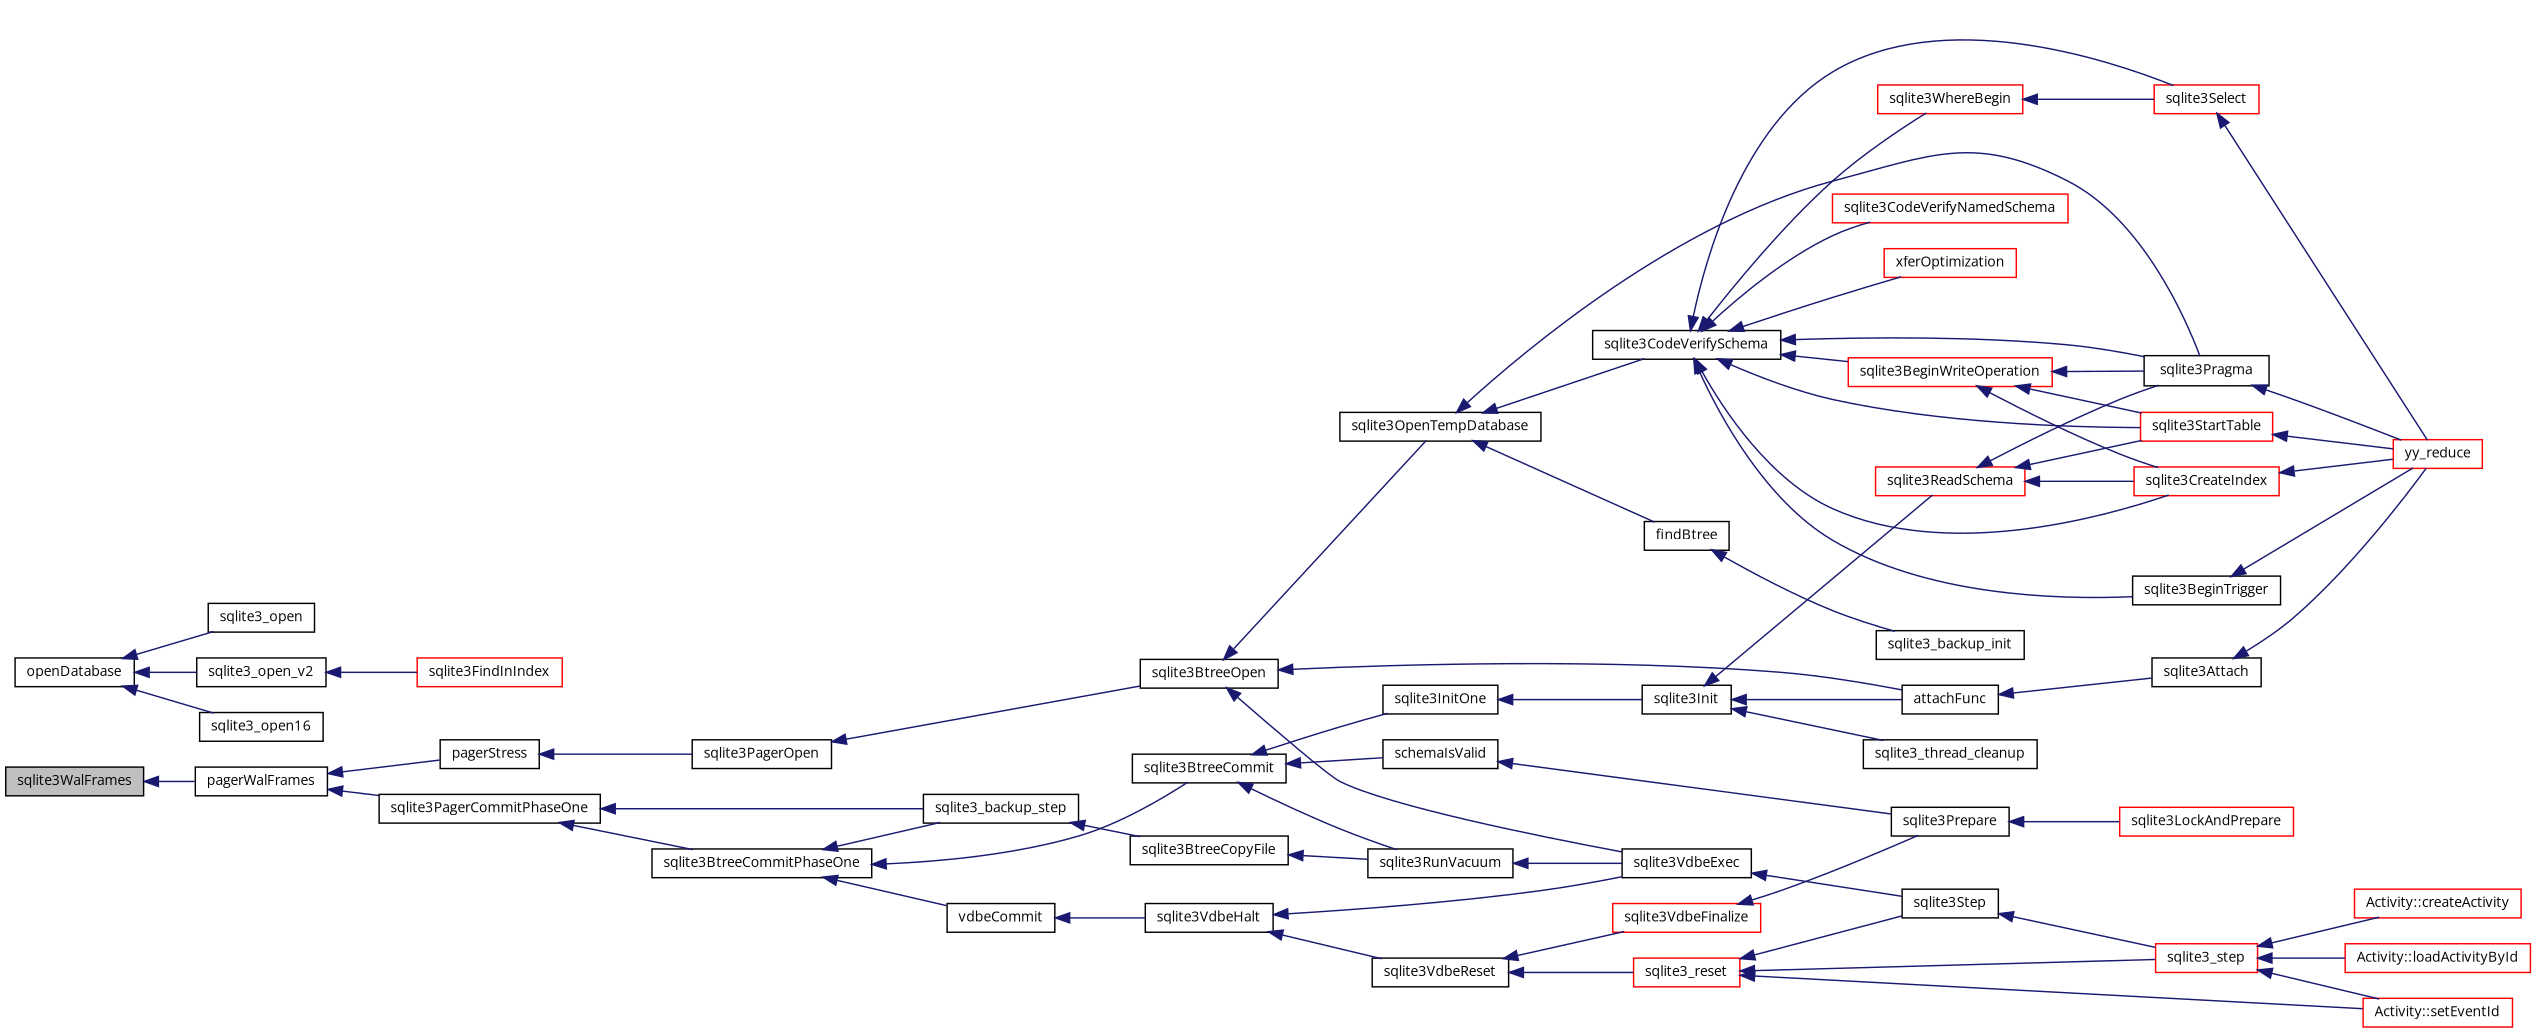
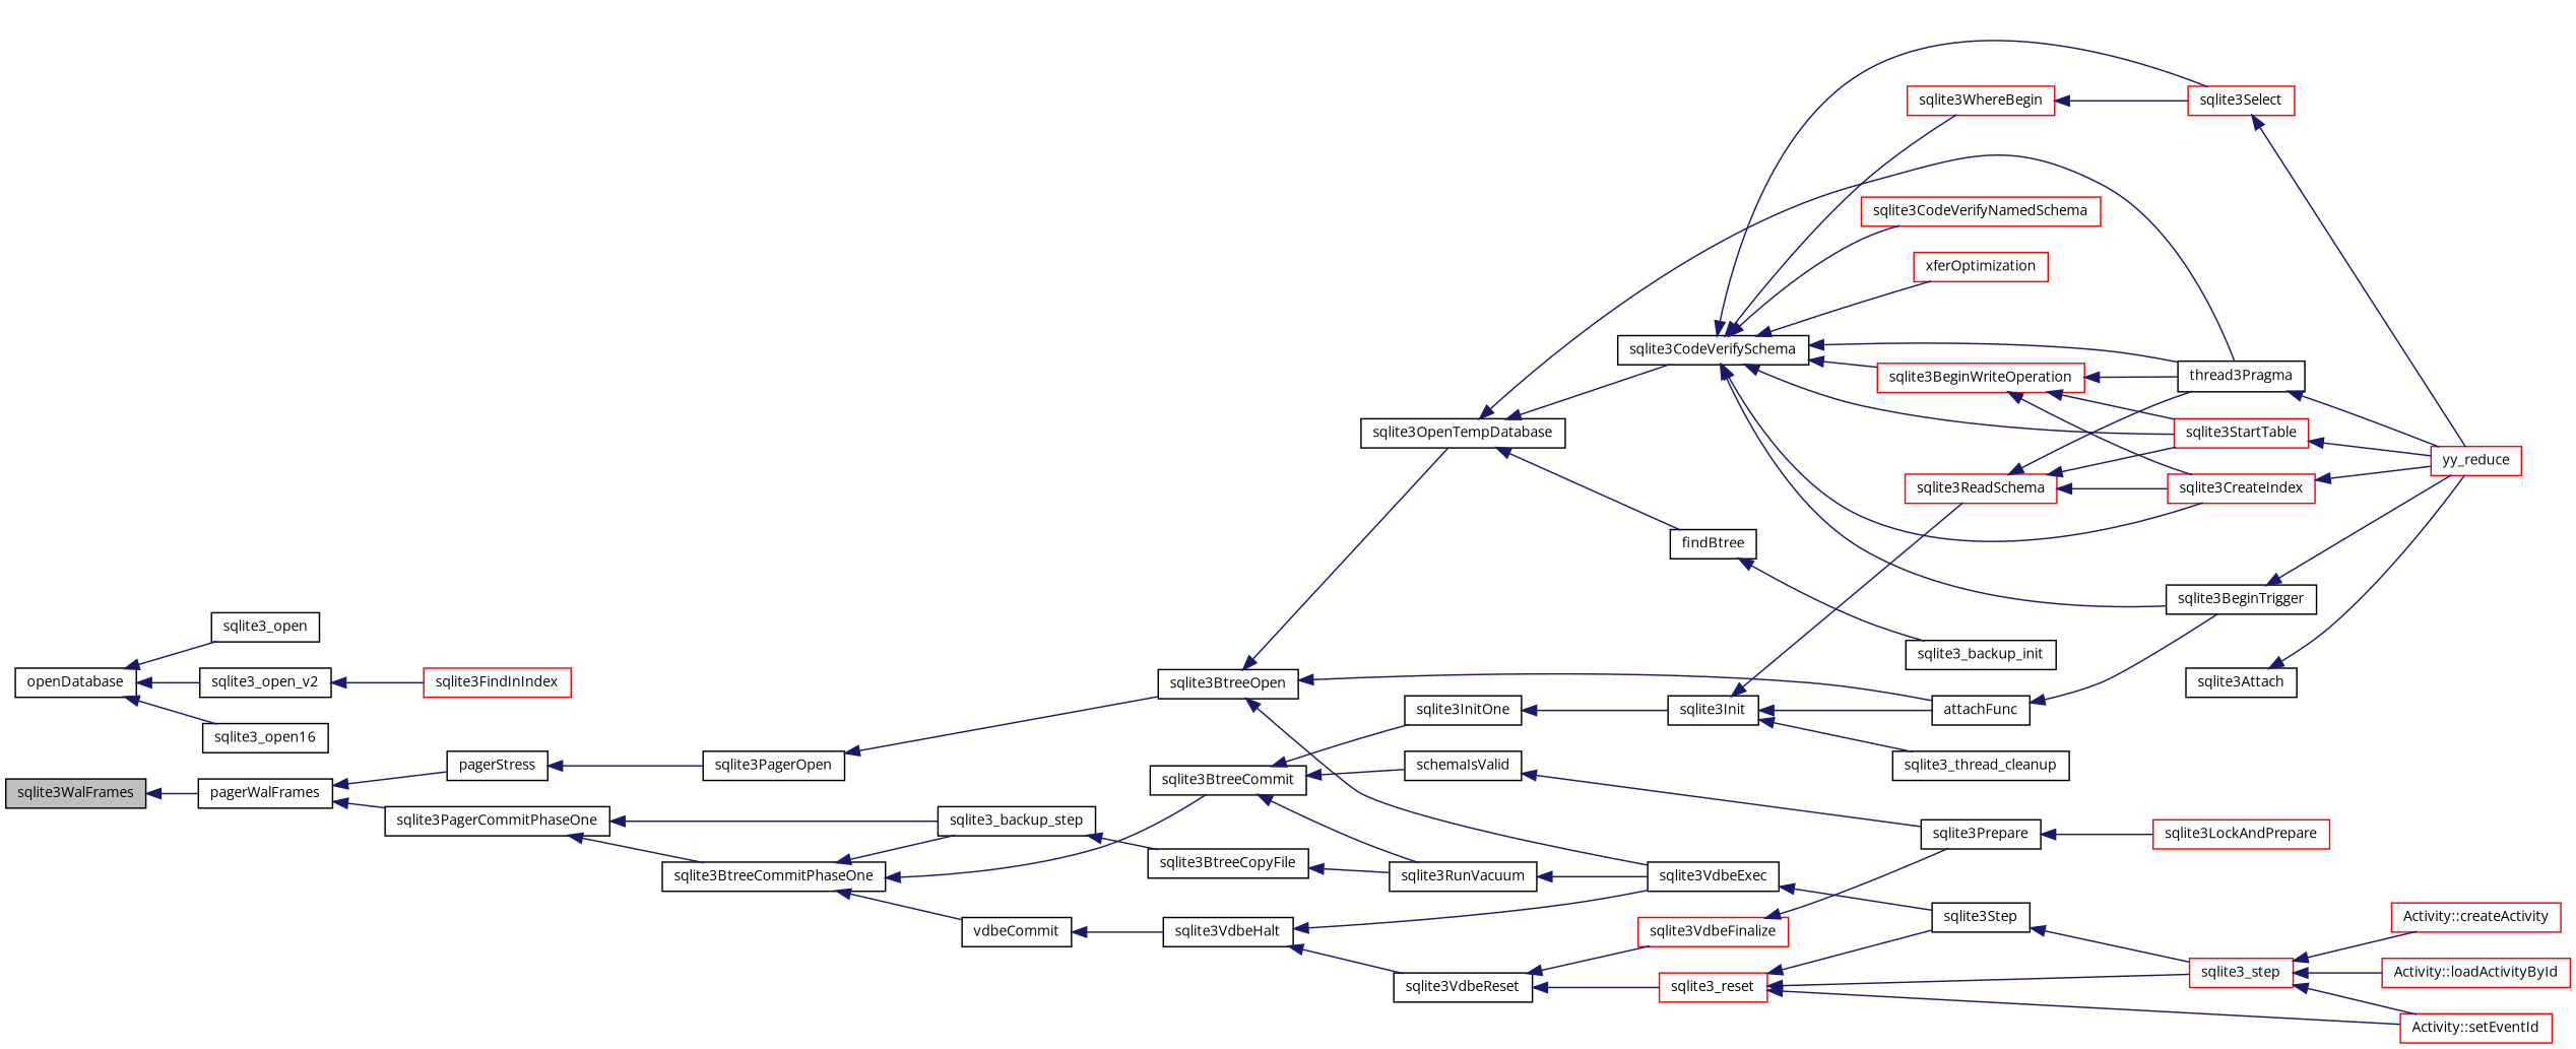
  digraph {
    fontname="Open Sans"
    rankdir=LR
    node [color=black fillcolor=white fontname="Open Sans" fontsize=10 shape=record style=filled]
    edge [color=midnightblue dir=back fontname="Open Sans" fontsize=10 labelfontname=FreeSans labelfontsize=10 style=solid]
    n1 [fillcolor=grey75 fontcolor=black height=0.2 label=sqlite3WalFrames width=0.4]
    n2 [height=0.2 label=pagerWalFrames width=0.4]
    n3 [height=0.2 label=pagerStress width=0.4]
    n4 [height=0.2 label=sqlite3PagerCommitPhaseOne width=0.4]
    n5 [height=0.2 label=sqlite3PagerOpen width=0.4]
    n6 [height=0.2 label=sqlite3BtreeCommitPhaseOne width=0.4]
    n7 [height=0.2 label=sqlite3_backup_step width=0.4]
    n8 [height=0.2 label=sqlite3BtreeOpen width=0.4]
    n9 [height=0.2 label=sqlite3VdbeExec width=0.4]
    n10 [height=0.2 label=attachFunc width=0.4]
    n11 [height=0.2 label=sqlite3OpenTempDatabase width=0.4]
    n12 [height=0.2 label=sqlite3Step width=0.4]
    n13 [height=0.2 label=sqlite3Attach width=0.4]
    n14 [height=0.2 label=findBtree width=0.4]
    n15 [height=0.2 label=sqlite3CodeVerifySchema width=0.4]
-   n16 [height=0.2 label=sqlite3Pragma width=0.4]
+   n16 [height=0.2 label=thread3Pragma width=0.4]
    n17 [height=0.2 label=openDatabase width=0.4]
    n18 [height=0.2 label=sqlite3_open width=0.4]
    n19 [height=0.2 label=sqlite3_open_v2 width=0.4]
    n20 [height=0.2 label=sqlite3_open16 width=0.4]
    n21 [color=red height=0.2 label=sqlite3_step width=0.4]
    n22 [color=red height=0.2 label="Activity::createActivity" width=0.4]
    n23 [color=red height=0.2 label="Activity::loadActivityById" width=0.4]
    n24 [color=red height=0.2 label="Activity::setEventId" width=0.4]
    n25 [color=red height=0.2 label=yy_reduce width=0.4]
    n26 [height=0.2 label=sqlite3_backup_init width=0.4]
    n27 [color=red height=0.2 label=sqlite3StartTable width=0.4]
    n28 [color=red height=0.2 label=sqlite3CreateIndex width=0.4]
    n29 [color=red height=0.2 label=sqlite3CodeVerifyNamedSchema width=0.4]
    n30 [color=red height=0.2 label=sqlite3BeginWriteOperation width=0.4]
    n31 [color=red height=0.2 label=xferOptimization width=0.4]
    n32 [color=red height=0.2 label=sqlite3Select width=0.4]
    n33 [height=0.2 label=sqlite3BeginTrigger width=0.4]
    n34 [color=red height=0.2 label=sqlite3WhereBegin width=0.4]
    n35 [color=red height=0.2 label=sqlite3FindInIndex width=0.4]
    n36 [height=0.2 label=sqlite3BtreeCommit width=0.4]
    n37 [height=0.2 label=vdbeCommit width=0.4]
    n38 [height=0.2 label=sqlite3BtreeCopyFile width=0.4]
    n39 [height=0.2 label=sqlite3InitOne width=0.4]
    n40 [height=0.2 label=schemaIsValid width=0.4]
    n41 [height=0.2 label=sqlite3RunVacuum width=0.4]
    n42 [height=0.2 label=sqlite3VdbeHalt width=0.4]
    n43 [height=0.2 label=sqlite3Init width=0.4]
    n44 [height=0.2 label=sqlite3Prepare width=0.4]
    n45 [color=red height=0.2 label=sqlite3ReadSchema width=0.4]
    n46 [height=0.2 label=sqlite3_thread_cleanup width=0.4]
    n47 [color=red height=0.2 label=sqlite3LockAndPrepare width=0.4]
    n48 [height=0.2 label=sqlite3VdbeReset width=0.4]
    n49 [color=red height=0.2 label=sqlite3VdbeFinalize width=0.4]
    n50 [color=red height=0.2 label=sqlite3_reset width=0.4]
    n1 -> n2
    n2 -> n3
    n2 -> n4
    n3 -> n5
    n4 -> n6
    n4 -> n7
    n5 -> n8
    n6 -> n7
    n6 -> n36
    n6 -> n37
    n7 -> n38
    n8 -> n9
    n8 -> n10
    n8 -> n11
    n9 -> n12
-   n10 -> n13
+   n10 -> n33
    n11 -> n14
    n11 -> n15
    n11 -> n16
    n12 -> n21
    n13 -> n25
    n14 -> n26
    n15 -> n16
    n15 -> n27
    n15 -> n28
    n15 -> n29
    n15 -> n30
    n15 -> n31
    n15 -> n32
    n15 -> n33
    n15 -> n34
    n16 -> n25
    n17 -> n18
    n17 -> n19
    n17 -> n20
    n19 -> n35
    n21 -> n22
    n21 -> n23
    n21 -> n24
    n27 -> n25
    n28 -> n25
    n30 -> n16
    n30 -> n27
    n30 -> n28
    n32 -> n25
    n33 -> n25
    n34 -> n32
    n36 -> n39
    n36 -> n40
    n36 -> n41
    n37 -> n42
    n38 -> n41
    n39 -> n43
    n40 -> n44
    n41 -> n9
    n42 -> n9
    n42 -> n48
    n43 -> n10
    n43 -> n45
    n43 -> n46
    n44 -> n47
    n45 -> n16
    n45 -> n27
    n45 -> n28
    n48 -> n49
    n48 -> n50
    n49 -> n44
    n50 -> n12
    n50 -> n21
    n50 -> n24
  }
